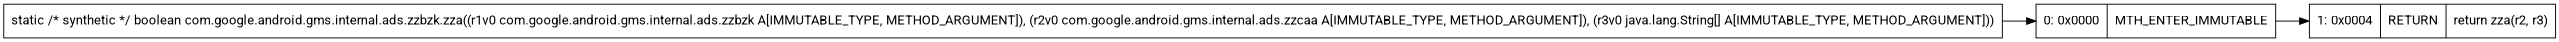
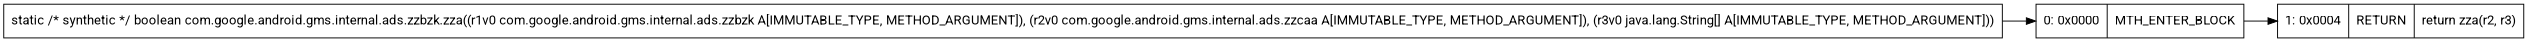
  digraph {
    rankdir=LR
    fontname=Roboto
    node [shape=record fontname=Roboto]
    edge [fontname=Roboto]
-   n1 [label="{0\:\ 0x0000|MTH_ENTER_IMMUTABLE\l}"]
+   n1 [label="{0\:\ 0x0000|MTH_ENTER_BLOCK\l}"]
    n2 [label="{1\:\ 0x0004|RETURN\l|return zza(r2, r3)\l}"]
    n3 [label="{static \/* synthetic *\/ boolean com.google.android.gms.internal.ads.zzbzk.zza((r1v0 com.google.android.gms.internal.ads.zzbzk A[IMMUTABLE_TYPE, METHOD_ARGUMENT]), (r2v0 com.google.android.gms.internal.ads.zzcaa A[IMMUTABLE_TYPE, METHOD_ARGUMENT]), (r3v0 java.lang.String[] A[IMMUTABLE_TYPE, METHOD_ARGUMENT])) }"]
    n1 -> n2
    n3 -> n1
  }
